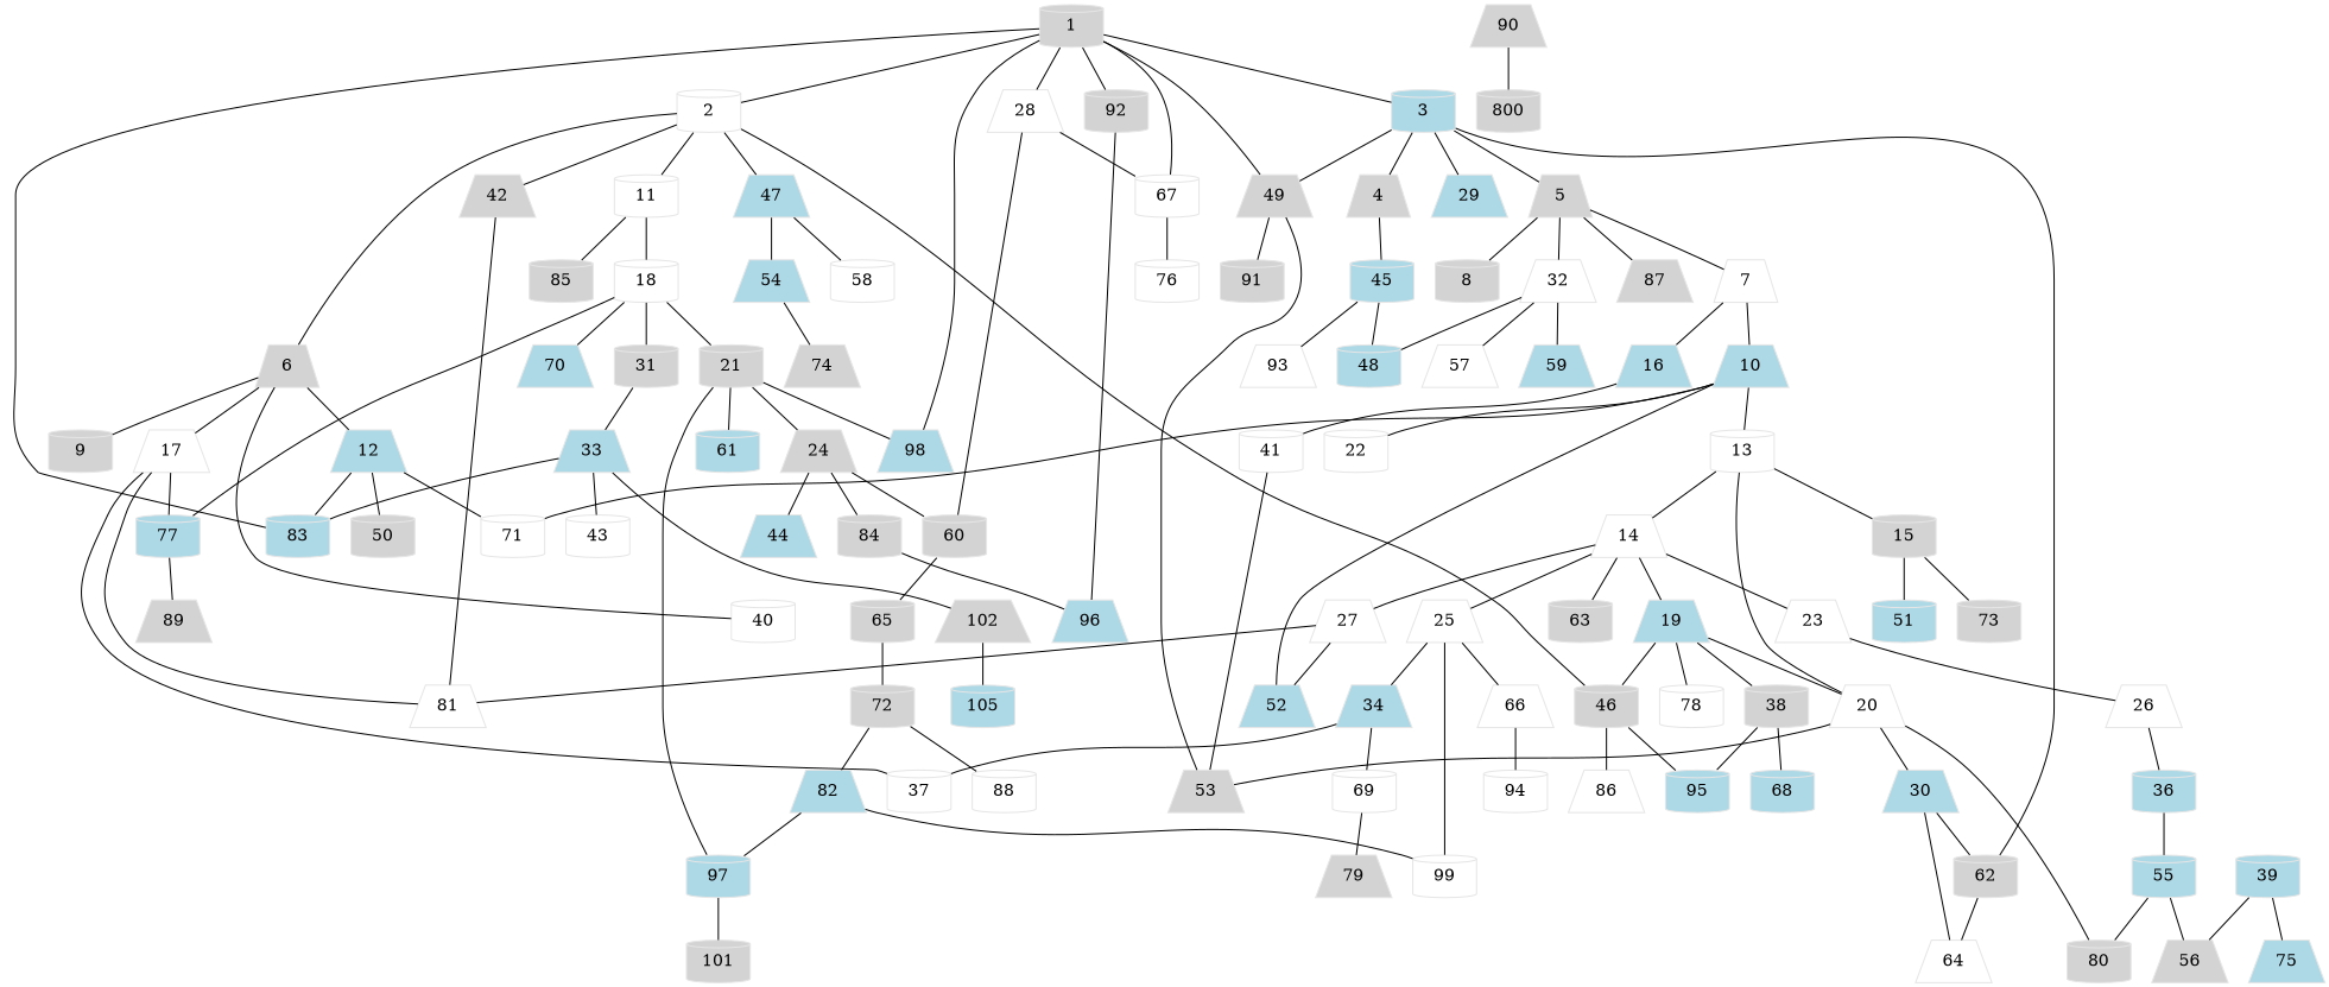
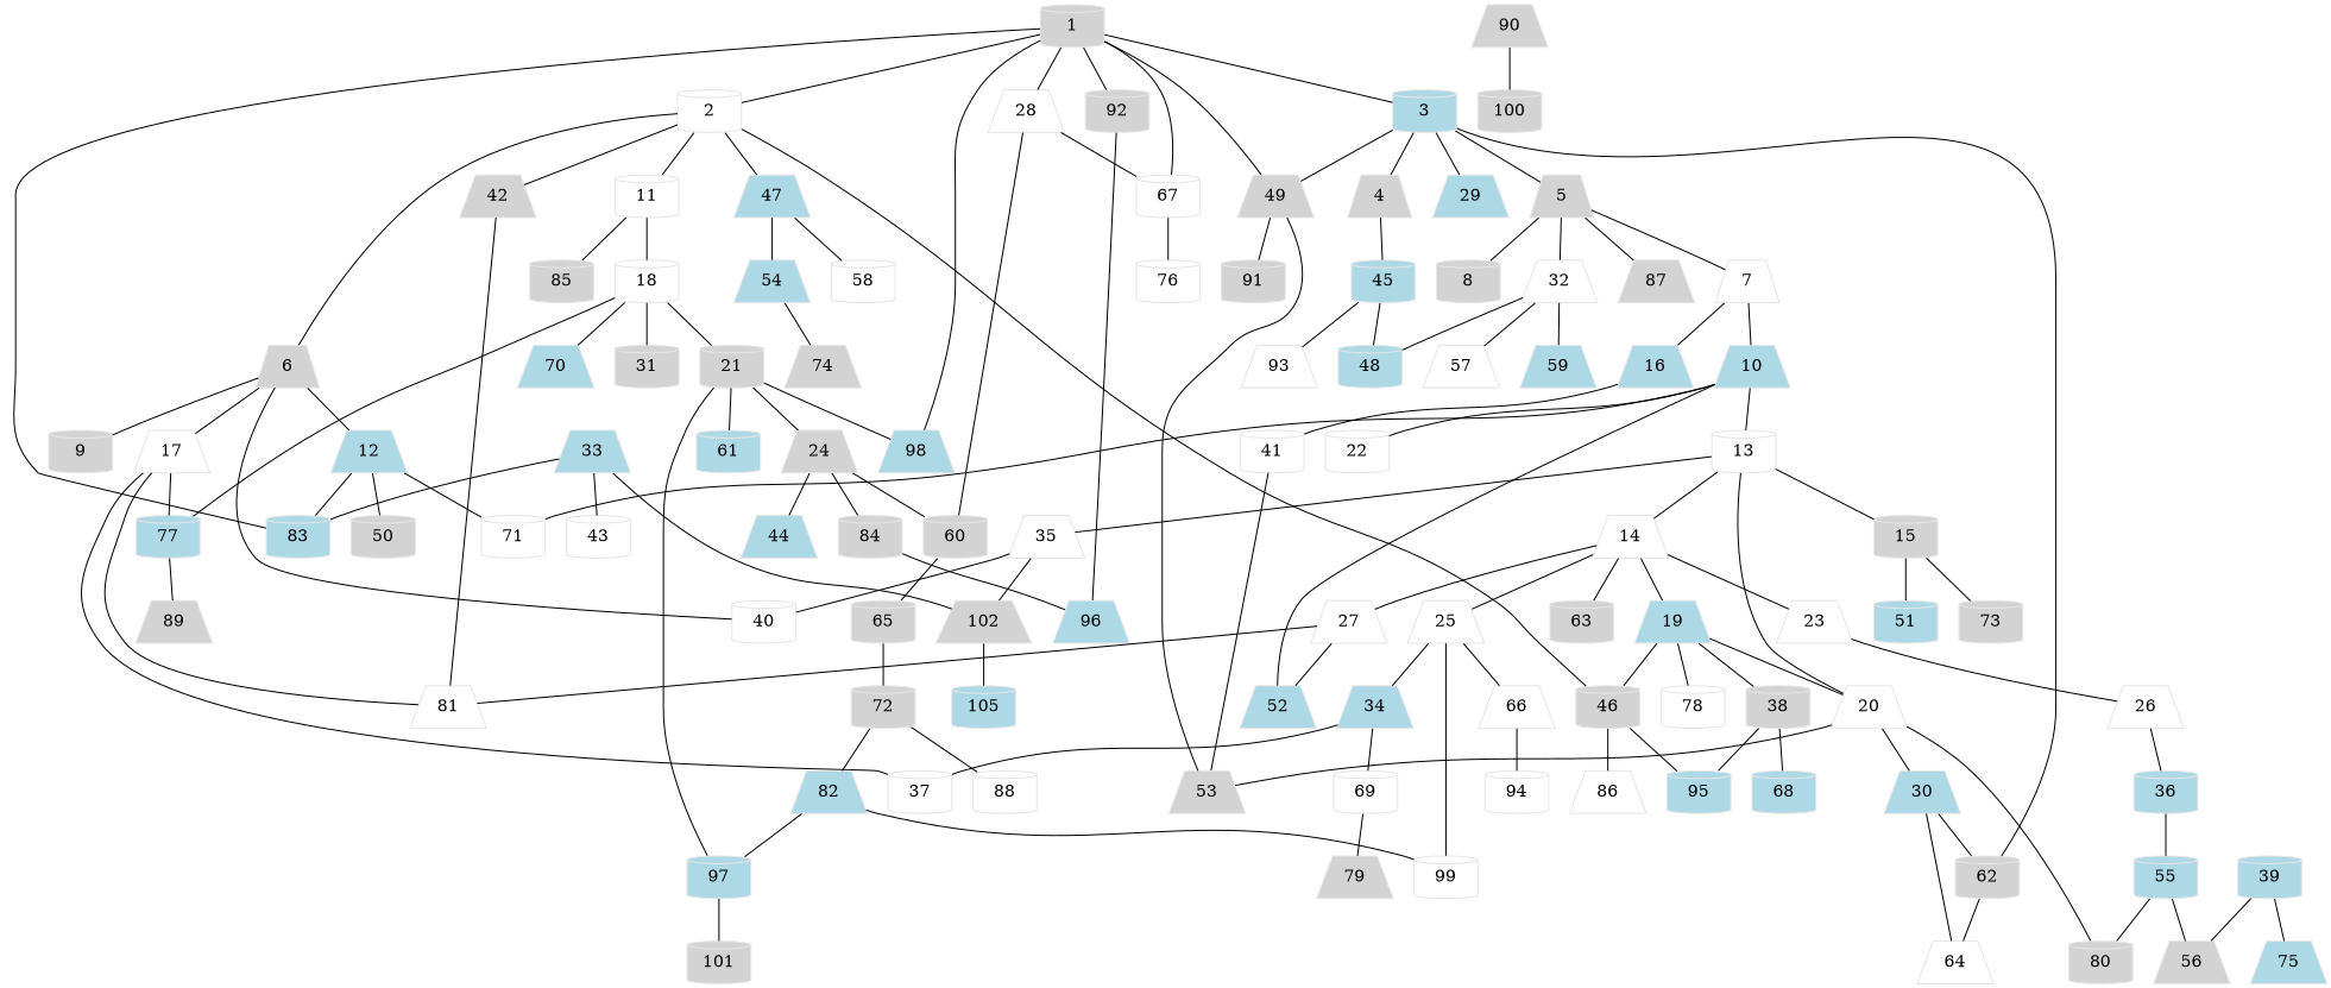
  graph {
    node [color=gray90 fillcolor=lightgrey shape=cylinder style=filled]
    2 [fillcolor=white]
    1
    3 [fillcolor=lightblue]
    28 [fillcolor=white shape=trapezium]
    49 [shape=trapezium]
    67 [fillcolor=white]
    83 [fillcolor=lightblue]
    92
    98 [fillcolor=lightblue shape=trapezium]
    6 [shape=trapezium]
    11 [fillcolor=white]
    42 [shape=trapezium]
    46
    47 [fillcolor=lightblue shape=trapezium]
    4 [shape=trapezium]
    5 [shape=trapezium]
    29 [fillcolor=lightblue shape=trapezium]
    62
    60
    53 [shape=trapezium]
    91
    76 [fillcolor=white]
    96 [fillcolor=lightblue shape=trapezium]
    9
    12 [fillcolor=lightblue shape=trapezium]
    17 [fillcolor=white shape=trapezium]
    40 [fillcolor=white]
    18 [fillcolor=white]
    85
    81 [fillcolor=white shape=trapezium]
    95 [fillcolor=lightblue]
    86 [fillcolor=white shape=trapezium]
    54 [fillcolor=lightblue shape=trapezium]
    58 [fillcolor=white]
    45 [fillcolor=lightblue]
    7 [fillcolor=white shape=trapezium]
    8
    32 [fillcolor=white shape=trapezium]
    87 [shape=trapezium]
    64 [fillcolor=white shape=trapezium]
    48 [fillcolor=lightblue]
    93 [fillcolor=white shape=trapezium]
    10 [fillcolor=lightblue shape=trapezium]
    16 [fillcolor=lightblue shape=trapezium]
    57 [fillcolor=white shape=trapezium]
    59 [fillcolor=lightblue shape=trapezium]
    71 [fillcolor=white]
    50
    37 [fillcolor=white]
    77 [fillcolor=lightblue]
    13 [fillcolor=white]
    22 [fillcolor=white]
    52 [fillcolor=lightblue shape=trapezium]
    41 [fillcolor=white]
    14 [fillcolor=white shape=trapezium]
    15
    20 [fillcolor=white shape=trapezium]
+   35 [fillcolor=white shape=trapezium]
    21
    31
    70 [fillcolor=lightblue shape=trapezium]
    39 [fillcolor=lightblue]
    56 [shape=trapezium]
    75 [fillcolor=lightblue shape=trapezium]
    19 [fillcolor=lightblue shape=trapezium]
    23 [fillcolor=white shape=trapezium]
    25 [fillcolor=white shape=trapezium]
    27 [fillcolor=white shape=trapezium]
    63
    51 [fillcolor=lightblue]
    73
    30 [fillcolor=lightblue shape=trapezium]
    80
    102 [shape=trapezium]
    38
    78 [fillcolor=white]
    26 [fillcolor=white shape=trapezium]
    34 [fillcolor=lightblue shape=trapezium]
    66 [fillcolor=white shape=trapezium]
    99 [fillcolor=white]
    89 [shape=trapezium]
    24 [shape=trapezium]
    61 [fillcolor=lightblue]
    97 [fillcolor=lightblue]
    33 [fillcolor=lightblue shape=trapezium]
    68 [fillcolor=lightblue]
    44 [fillcolor=lightblue shape=trapezium]
    84
    101
    36 [fillcolor=lightblue]
    65
    69 [fillcolor=white]
    94 [fillcolor=white]
    55 [fillcolor=lightblue]
    43 [fillcolor=white]
    n96 [fillcolor=lightblue label=105]
    79 [shape=trapezium]
    74 [shape=trapezium]
    72
    82 [fillcolor=lightblue shape=trapezium]
    88 [fillcolor=white]
    90 [shape=trapezium]
-   100 [label=800]
+   100
    2 -- 6
    2 -- 11
    2 -- 42
    2 -- 46
    2 -- 47
    1 -- 2
    1 -- 3
    1 -- 28
    1 -- 49
    1 -- 67
    1 -- 83
    1 -- 92
    1 -- 98
    3 -- 49
    3 -- 4
    3 -- 5
    3 -- 29
    3 -- 62
    28 -- 67
    28 -- 60
    49 -- 53
    49 -- 91
    67 -- 76
    92 -- 96
    6 -- 9
    6 -- 12
    6 -- 17
    6 -- 40
    11 -- 18
    11 -- 85
    42 -- 81
    46 -- 95
    46 -- 86
    47 -- 54
    47 -- 58
    4 -- 45
    5 -- 7
    5 -- 8
    5 -- 32
    5 -- 87
    62 -- 64
    60 -- 65
    12 -- 83
    12 -- 71
    12 -- 50
    17 -- 81
    17 -- 37
    17 -- 77
    18 -- 77
    18 -- 21
    18 -- 31
    18 -- 70
    54 -- 74
    45 -- 48
    45 -- 93
    7 -- 10
    7 -- 16
    32 -- 48
    32 -- 57
    32 -- 59
    10 -- 71
    10 -- 13
    10 -- 22
    10 -- 52
    16 -- 41
    77 -- 89
    13 -- 14
    13 -- 15
    13 -- 20
+   13 -- 35
    41 -- 53
    14 -- 19
    14 -- 23
    14 -- 25
    14 -- 27
    14 -- 63
    15 -- 51
    15 -- 73
    20 -- 53
    20 -- 30
    20 -- 80
+   35 -- 40
+   35 -- 102
    21 -- 98
    21 -- 24
    21 -- 61
    21 -- 97
-   31 -- 33
    39 -- 56
    39 -- 75
    19 -- 46
    19 -- 20
    19 -- 38
    19 -- 78
    23 -- 26
    25 -- 34
    25 -- 66
    25 -- 99
    27 -- 81
    27 -- 52
    30 -- 62
    30 -- 64
    102 -- n96
    38 -- 95
    38 -- 68
    26 -- 36
    34 -- 37
    34 -- 69
    66 -- 94
    24 -- 60
    24 -- 44
    24 -- 84
    97 -- 101
    33 -- 83
    33 -- 102
    33 -- 43
    84 -- 96
    36 -- 55
    65 -- 72
    69 -- 79
    55 -- 56
    55 -- 80
    72 -- 82
    72 -- 88
    82 -- 99
    82 -- 97
    90 -- 100
  }
